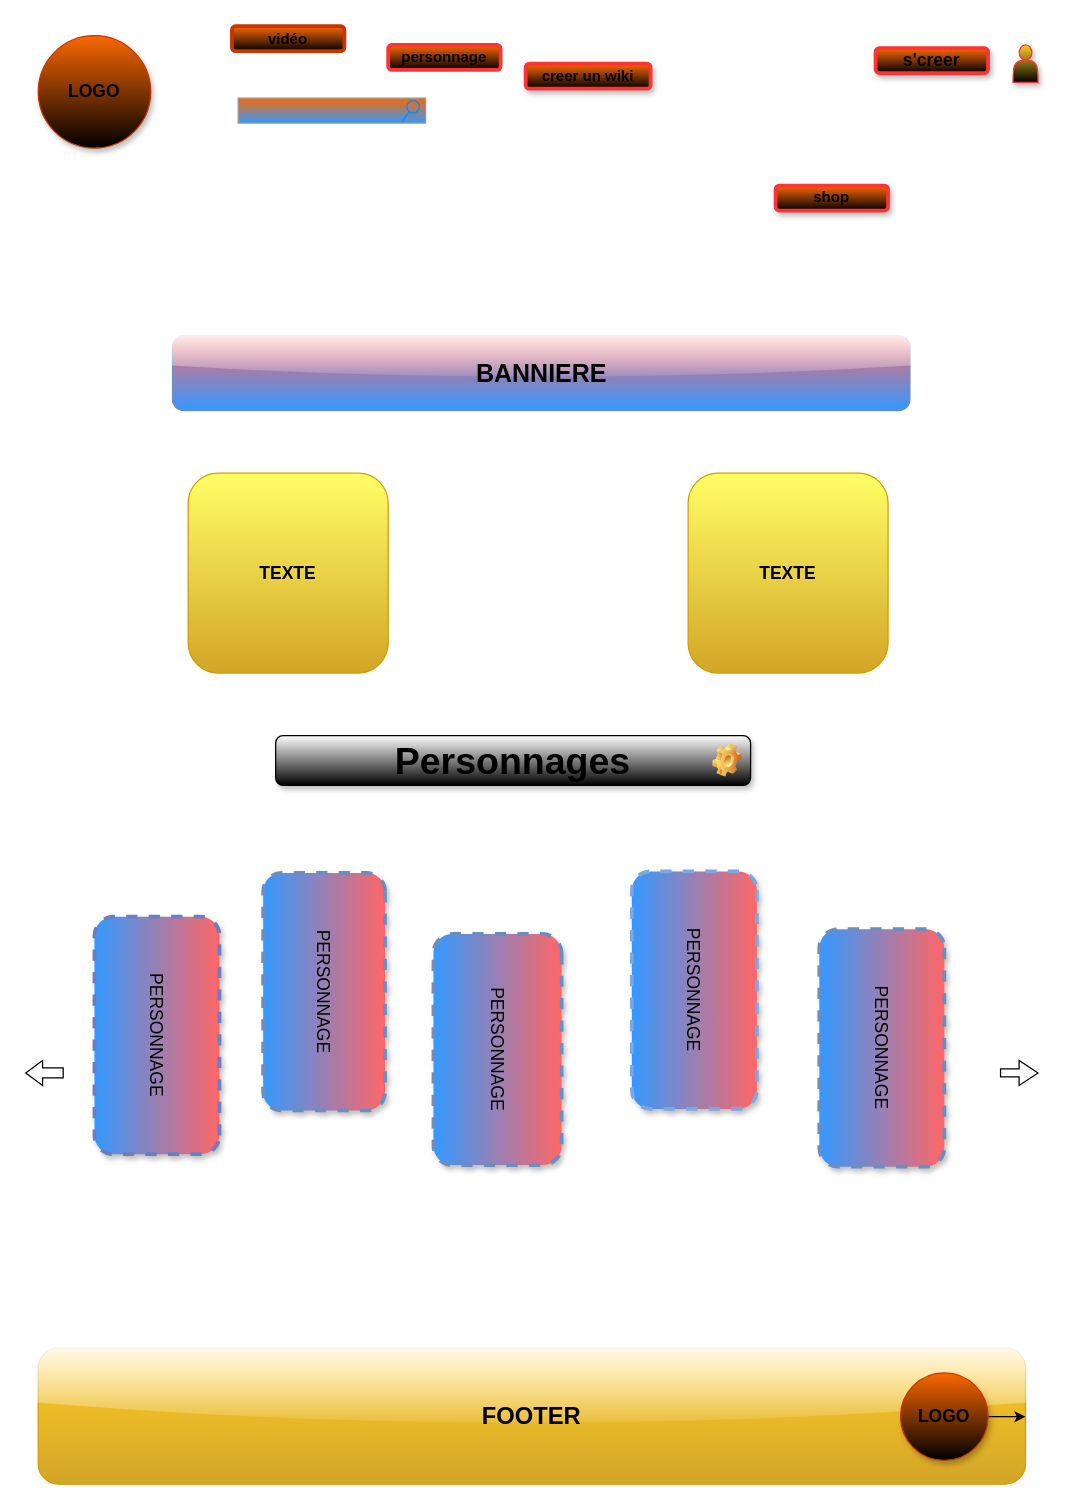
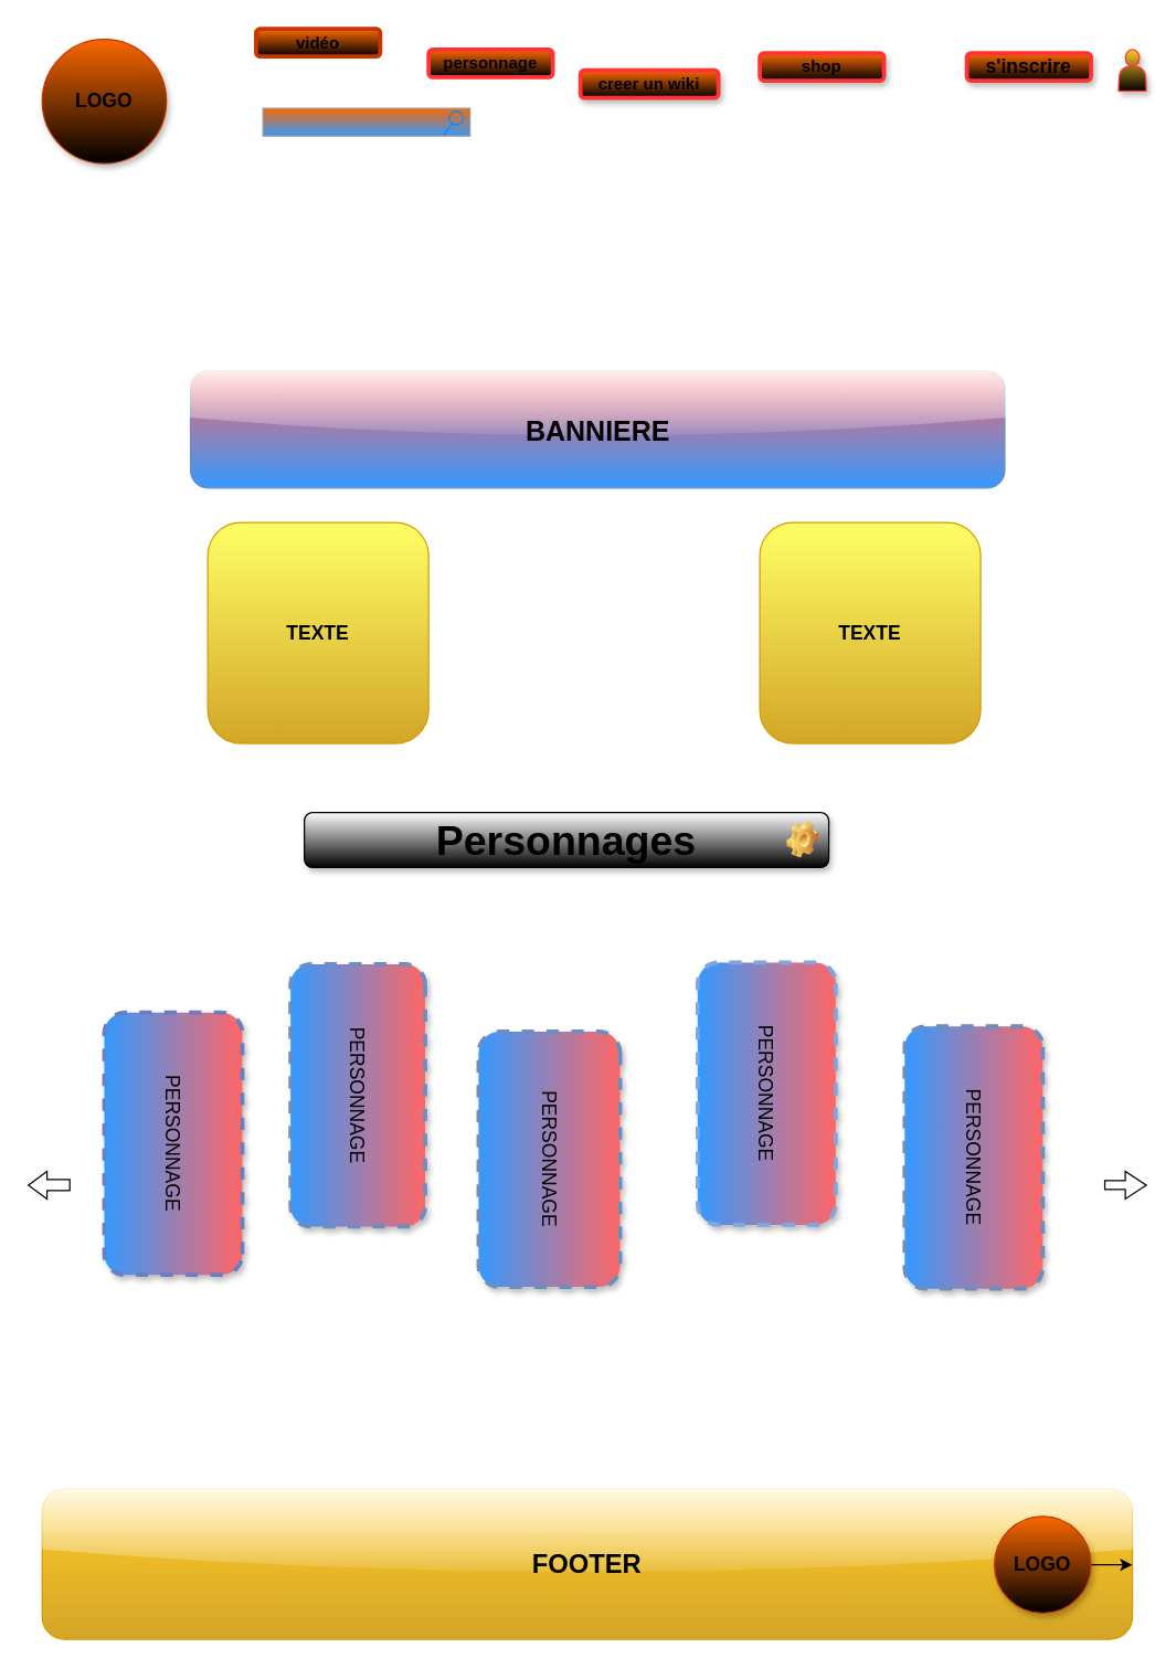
  <mxCell id="0" />
  <mxCell id="1" parent="0" />
  <mxCell id="2" value="&lt;font style=&quot;font-size: 14px;&quot;&gt;&lt;b&gt;LOGO&lt;/b&gt;&lt;/font&gt;" style="ellipse;whiteSpace=wrap;html=1;aspect=fixed;fillColor=#fa6800;strokeColor=#C73500;shadow=1;fontColor=#000000;gradientColor=default;" parent="1" vertex="1"><mxGeometry x="30" y="28" width="90" height="90" as="geometry" /></mxCell>
  <mxCell id="3" value="vidéo" style="rounded=1;whiteSpace=wrap;html=1;fontStyle=1;fillColor=#fa6800;fontColor=#000000;strokeColor=#C73500;gradientColor=default;strokeWidth=3;" parent="1" vertex="1"><mxGeometry x="185" y="20.5" width="90" height="20" as="geometry" /></mxCell>
  <mxCell id="4" value="&lt;b&gt;personnage&lt;/b&gt;" style="rounded=1;whiteSpace=wrap;html=1;fillColor=#fa6800;fontColor=#000000;strokeColor=#FF3333;gradientColor=default;strokeWidth=3;" parent="1" vertex="1"><mxGeometry x="310" y="35.5" width="90" height="20" as="geometry" /></mxCell>
- <mxCell id="5" value="&lt;font style=&quot;font-size: 20px;&quot;&gt;BANNIERE&lt;br&gt;&lt;/font&gt;" style="rounded=1;whiteSpace=wrap;html=1;fontStyle=1;fillColor=#FF6666;strokeColor=#6c8ebf;gradientColor=#3399FF;glass=1;" parent="1" vertex="1"><mxGeometry x="137.5" y="268" width="590" height="60" as="geometry" /></mxCell>
+ <mxCell id="5" value="&lt;font style=&quot;font-size: 20px;&quot;&gt;BANNIERE&lt;br&gt;&lt;/font&gt;" style="rounded=1;whiteSpace=wrap;html=1;fontStyle=1;fillColor=#FF6666;strokeColor=#6c8ebf;gradientColor=#3399FF;glass=1;" parent="1" vertex="1"><mxGeometry x="137.5" y="268" width="590" height="85" as="geometry" /></mxCell>
  <mxCell id="6" value="&lt;div style=&quot;&quot;&gt;&lt;b style=&quot;font-size: 19px; background-color: initial;&quot;&gt;FOOTER&lt;/b&gt;&lt;/div&gt;" style="rounded=1;whiteSpace=wrap;html=1;fillColor=#ffcd28;strokeColor=#d79b00;gradientColor=#d3a527;shadow=0;glass=1;align=center;" parent="1" vertex="1"><mxGeometry x="30" y="1078" width="790" height="109" as="geometry" /></mxCell>
  <mxCell id="7" style="edgeStyle=none;html=1;" parent="1" source="8" target="6" edge="1"><mxGeometry relative="1" as="geometry" /></mxCell>
  <mxCell id="8" value="&lt;b&gt;&lt;font style=&quot;font-size: 14px;&quot;&gt;LOGO&lt;/font&gt;&lt;/b&gt;" style="ellipse;whiteSpace=wrap;html=1;aspect=fixed;fillColor=#fa6800;fontColor=#000000;strokeColor=#C73500;shadow=1;gradientColor=default;" parent="1" vertex="1"><mxGeometry x="720" y="1098" width="70" height="70" as="geometry" /></mxCell>
  <mxCell id="9" value="&lt;b&gt;TEXTE&lt;/b&gt;" style="whiteSpace=wrap;html=1;aspect=fixed;fontSize=14;fillColor=#FFFF66;gradientColor=#D3A527;strokeColor=#d79b00;rounded=1;" parent="1" vertex="1"><mxGeometry x="150" y="378" width="160" height="160" as="geometry" /></mxCell>
  <mxCell id="10" value="&lt;b&gt;TEXTE&lt;/b&gt;" style="whiteSpace=wrap;html=1;aspect=fixed;fontSize=14;fillColor=#FFFF66;gradientColor=#D3A527;strokeColor=#d79b00;rounded=1;" parent="1" vertex="1"><mxGeometry x="550" y="378" width="160" height="160" as="geometry" /></mxCell>
  <mxCell id="11" style="edgeStyle=none;html=1;entryX=1;entryY=0.5;entryDx=0;entryDy=0;entryPerimeter=0;fontSize=30;exitX=1;exitY=0.5;exitDx=0;exitDy=0;exitPerimeter=0;" parent="1" source="17" target="17" edge="1"><mxGeometry relative="1" as="geometry" /></mxCell>
  <mxCell id="12" value="&lt;p style=&quot;line-height: 120%;&quot;&gt;PERSONNAGE&lt;/p&gt;" style="rounded=1;whiteSpace=wrap;html=1;fontSize=14;rotation=90;shadow=1;fillColor=#FF6666;strokeColor=#6C7EBF;gradientColor=#3399FF;dashed=1;strokeWidth=3;flipH=0;direction=west;flipV=1;imageAspect=0;" parent="1" vertex="1"><mxGeometry x="30" y="778" width="190" height="100" as="geometry" /></mxCell>
  <mxCell id="13" value="PERSONNAGE" style="rounded=1;whiteSpace=wrap;html=1;fontSize=14;rotation=90;verticalAlign=middle;shadow=1;fillColor=#FF6666;gradientColor=#3399FF;strokeColor=#6c8ebf;dashed=1;strokeWidth=3;" parent="1" vertex="1"><mxGeometry x="163.75" y="744.25" width="190" height="97.5" as="geometry" /></mxCell>
  <mxCell id="14" value="PERSONNAGE" style="rounded=1;whiteSpace=wrap;html=1;fontSize=14;rotation=90;shadow=1;fillColor=#FF6666;gradientColor=#3399FF;strokeColor=#6c8ebf;dashed=1;strokeWidth=3;" parent="1" vertex="1"><mxGeometry x="305" y="788" width="185" height="102.5" as="geometry" /></mxCell>
  <mxCell id="15" value="PERSONNAGE" style="rounded=1;whiteSpace=wrap;html=1;fontSize=14;rotation=90;shadow=1;fillColor=#FF6666;gradientColor=#3399FF;strokeColor=#7EA6E0;labelBackgroundColor=none;labelBorderColor=none;glass=0;dashed=1;strokeWidth=3;" parent="1" vertex="1"><mxGeometry x="460" y="741.75" width="190" height="100" as="geometry" /></mxCell>
  <mxCell id="16" value="PERSONNAGE" style="rounded=1;whiteSpace=wrap;html=1;fontSize=14;rotation=90;shadow=1;fillColor=#FF6666;gradientColor=#3399FF;strokeColor=#6c8ebf;dashed=1;strokeWidth=3;" parent="1" vertex="1"><mxGeometry x="610" y="788" width="190" height="100" as="geometry" /></mxCell>
  <mxCell id="17" value="" style="shape=singleArrow;direction=west;whiteSpace=wrap;html=1;fontSize=30;arrowWidth=0.399;arrowSize=0.45;" parent="1" vertex="1"><mxGeometry y="848" width="30" height="20" as="geometry" x="20" /></mxCell>
  <mxCell id="18" value="" style="shape=singleArrow;whiteSpace=wrap;html=1;fontSize=30;arrowWidth=0.316;arrowSize=0.505;" parent="1" vertex="1"><mxGeometry x="800" y="848" width="30" height="20" as="geometry" /></mxCell>
  <mxCell id="19" value="" style="shape=actor;whiteSpace=wrap;html=1;shadow=1;fontSize=30;fillColor=#ffcd28;gradientColor=default;strokeColor=#FF3333;" parent="1" vertex="1"><mxGeometry x="810" y="35.5" width="20" height="30" as="geometry" /></mxCell>
  <mxCell id="20" value="&lt;b&gt;Personnages&lt;/b&gt;" style="rounded=1;whiteSpace=wrap;html=1;shadow=1;fontSize=30;gradientColor=default;" parent="1" vertex="1"><mxGeometry x="220" y="588" width="380" height="40" as="geometry" /></mxCell>
  <mxCell id="21" value="" style="shape=image;html=1;verticalLabelPosition=bottom;verticalAlign=top;imageAspect=1;aspect=fixed;image=img/clipart/Gear_128x128.png;rounded=1;shadow=0;glass=1;fontSize=30;gradientColor=default;labelBackgroundColor=#FF6666;labelBorderColor=default;" parent="1" vertex="1"><mxGeometry x="570" y="594.54" width="22.95" height="26.92" as="geometry" /></mxCell>
  <mxCell id="22" value="creer un wiki" style="rounded=1;whiteSpace=wrap;html=1;shadow=1;glass=0;labelBackgroundColor=none;labelBorderColor=none;sketch=0;strokeColor=#FF3333;strokeWidth=3;fontSize=12;fillColor=#FA6800;fontColor=#000000;gradientColor=default;fontStyle=1" parent="1" vertex="1"><mxGeometry x="420" y="50.5" width="100" height="20" as="geometry" /></mxCell>
  <mxCell id="23" style="edgeStyle=none;html=1;exitX=0.5;exitY=0;exitDx=0;exitDy=0;fontSize=14;fontColor=#000000;" parent="1" source="24" edge="1"><mxGeometry relative="1" as="geometry"><mxPoint x="730" y="58" as="targetPoint" /></mxGeometry></mxCell>
- <mxCell id="24" value="s'creer" style="rounded=1;whiteSpace=wrap;html=1;shadow=1;glass=0;labelBackgroundColor=none;labelBorderColor=none;sketch=0;strokeColor=#FF3333;strokeWidth=3;fontSize=14;fillColor=#FA6800;gradientColor=default;fontStyle=1;fontColor=#000000;" parent="1" vertex="1"><mxGeometry x="700" y="38" width="90" height="20" as="geometry" /></mxCell>
- <mxCell id="25" value="shop" style="whiteSpace=wrap;html=1;fontSize=12;fillColor=#FA6800;strokeColor=#FF3333;fontColor=#000000;rounded=1;shadow=1;glass=0;labelBackgroundColor=none;labelBorderColor=none;sketch=0;strokeWidth=3;gradientColor=default;fontStyle=1;" parent="1" vertex="1"><mxGeometry x="620" y="148" width="90" height="20" as="geometry" /></mxCell>
+ <mxCell id="24" value="s'inscrire" style="rounded=1;whiteSpace=wrap;html=1;shadow=1;glass=0;labelBackgroundColor=none;labelBorderColor=none;sketch=0;strokeColor=#FF3333;strokeWidth=3;fontSize=14;fillColor=#FA6800;gradientColor=default;fontStyle=1;fontColor=#000000;" parent="1" vertex="1"><mxGeometry x="700" y="38" width="90" height="20" as="geometry" /></mxCell>
+ <mxCell id="25" value="shop" style="whiteSpace=wrap;html=1;fontSize=12;fillColor=#FA6800;strokeColor=#FF3333;fontColor=#000000;rounded=1;shadow=1;glass=0;labelBackgroundColor=none;labelBorderColor=none;sketch=0;strokeWidth=3;gradientColor=default;fontStyle=1;" parent="1" vertex="1"><mxGeometry x="550" y="38" width="90" height="20" as="geometry" /></mxCell>
  <mxCell id="26" value="" style="strokeWidth=1;shadow=0;dashed=0;align=center;html=1;shape=mxgraph.mockup.forms.searchBox;strokeColor=#999999;mainText=;strokeColor2=#008cff;fontColor=#666666;fontSize=17;align=left;spacingLeft=3;rounded=1;glass=0;labelBackgroundColor=default;labelBorderColor=none;sketch=0;fillColor=#FA6800;gradientColor=#3399FF;" parent="1" vertex="1"><mxGeometry x="190" y="78" width="150" height="20" as="geometry" /></mxCell>
